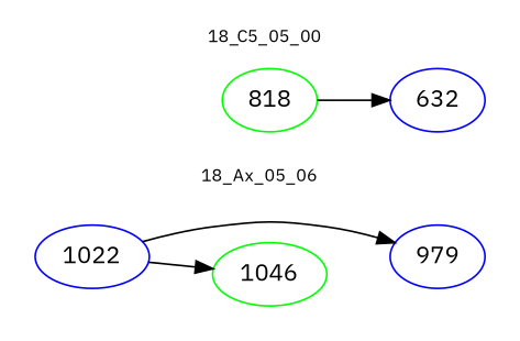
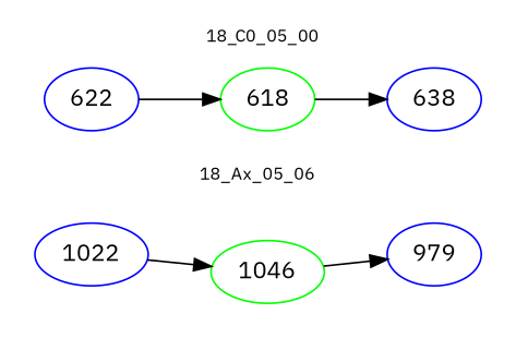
  digraph {
    fontname="IBM Plex Sans"
    rankdir=LR
    node [color=blue fontname="IBM Plex Sans"]
    edge [color=black fontname="IBM Plex Sans"]
    n1 [label=1022]
    n2 [color=green label=1046]
    n3 [label=979]
-   n5 [color=green label=818]
-   n6 [label=632]
+   n4 [label=622]
+   n5 [color=green label=618]
+   n6 [label=638]
    subgraph cluster_1 {
      color=white
      fontsize=10
      label="18_Ax_05_06"
      n1
      n2
      n3
    }
    subgraph cluster_2 {
      color=white
      fontsize=10
-     label="18_C5_05_00"
+     label="18_C0_05_00"
+     n4
      n5
      n6
    }
    n1 -> n2
-   n1 -> n3
+   n2 -> n3
+   n4 -> n5
    n5 -> n6
  }
